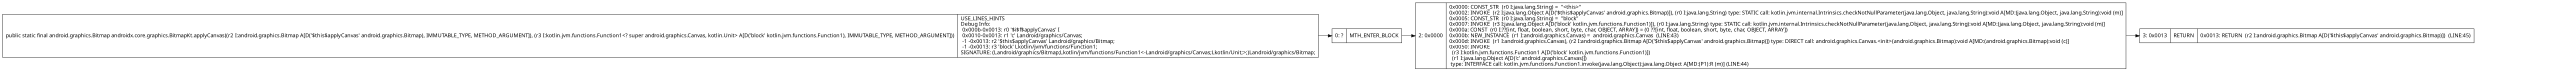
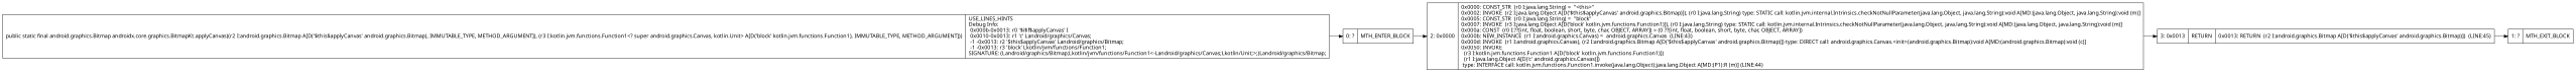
  digraph {
    fontname="Noto Sans"
    rankdir=LR
    node [fontname="Noto Sans" shape=record]
    edge [fontname="Noto Sans"]
    n1 [label="{0\:\ ?|MTH_ENTER_BLOCK\l}"]
    n2 [label="{2\:\ 0x0000|0x0000: CONST_STR  (r0 I:java.lang.String) =  \"\<this\>\" \l0x0002: INVOKE  (r2 I:java.lang.Object A[D('$this$applyCanvas' android.graphics.Bitmap)]), (r0 I:java.lang.String) type: STATIC call: kotlin.jvm.internal.Intrinsics.checkNotNullParameter(java.lang.Object, java.lang.String):void A[MD:(java.lang.Object, java.lang.String):void (m)]\l0x0005: CONST_STR  (r0 I:java.lang.String) =  \"block\" \l0x0007: INVOKE  (r3 I:java.lang.Object A[D('block' kotlin.jvm.functions.Function1)]), (r0 I:java.lang.String) type: STATIC call: kotlin.jvm.internal.Intrinsics.checkNotNullParameter(java.lang.Object, java.lang.String):void A[MD:(java.lang.Object, java.lang.String):void (m)]\l0x000a: CONST  (r0 I:??[int, float, boolean, short, byte, char, OBJECT, ARRAY]) = (0 ??[int, float, boolean, short, byte, char, OBJECT, ARRAY]) \l0x000b: NEW_INSTANCE  (r1 I:android.graphics.Canvas) =  android.graphics.Canvas  (LINE:43)\l0x000d: INVOKE  (r1 I:android.graphics.Canvas), (r2 I:android.graphics.Bitmap A[D('$this$applyCanvas' android.graphics.Bitmap)]) type: DIRECT call: android.graphics.Canvas.\<init\>(android.graphics.Bitmap):void A[MD:(android.graphics.Bitmap):void (c)]\l0x0050: INVOKE  \l  (r3 I:kotlin.jvm.functions.Function1 A[D('block' kotlin.jvm.functions.Function1)])\l  (r1 I:java.lang.Object A[D('c' android.graphics.Canvas)])\l type: INTERFACE call: kotlin.jvm.functions.Function1.invoke(java.lang.Object):java.lang.Object A[MD:(P1):R (m)] (LINE:44)\l}"]
    n3 [label="{3\:\ 0x0013|RETURN\l|0x0013: RETURN  (r2 I:android.graphics.Bitmap A[D('$this$applyCanvas' android.graphics.Bitmap)])  (LINE:45)\l}"]
+   n4 [label="{1\:\ ?|MTH_EXIT_BLOCK\l}"]
    n5 [label="{public static final android.graphics.Bitmap androidx.core.graphics.BitmapKt.applyCanvas((r2 I:android.graphics.Bitmap A[D('$this$applyCanvas' android.graphics.Bitmap), IMMUTABLE_TYPE, METHOD_ARGUMENT]), (r3 I:kotlin.jvm.functions.Function1\<? super android.graphics.Canvas, kotlin.Unit\> A[D('block' kotlin.jvm.functions.Function1), IMMUTABLE_TYPE, METHOD_ARGUMENT]))  | USE_LINES_HINTS\lDebug Info:\l  0x000b\-0x0013: r0 '$i$f$applyCanvas' I\l  0x0010\-0x0013: r1 'c' Landroid\/graphics\/Canvas;\l  \-1 \-0x0013: r2 '$this$applyCanvas' Landroid\/graphics\/Bitmap;\l  \-1 \-0x0013: r3 'block' Lkotlin\/jvm\/functions\/Function1;\lSIGNATURE: (Landroid\/graphics\/Bitmap;Lkotlin\/jvm\/functions\/Function1\<\-Landroid\/graphics\/Canvas;Lkotlin\/Unit;\>;)Landroid\/graphics\/Bitmap;\l}"]
    n1 -> n2
    n2 -> n3
+   n3 -> n4
    n5 -> n1
  }
